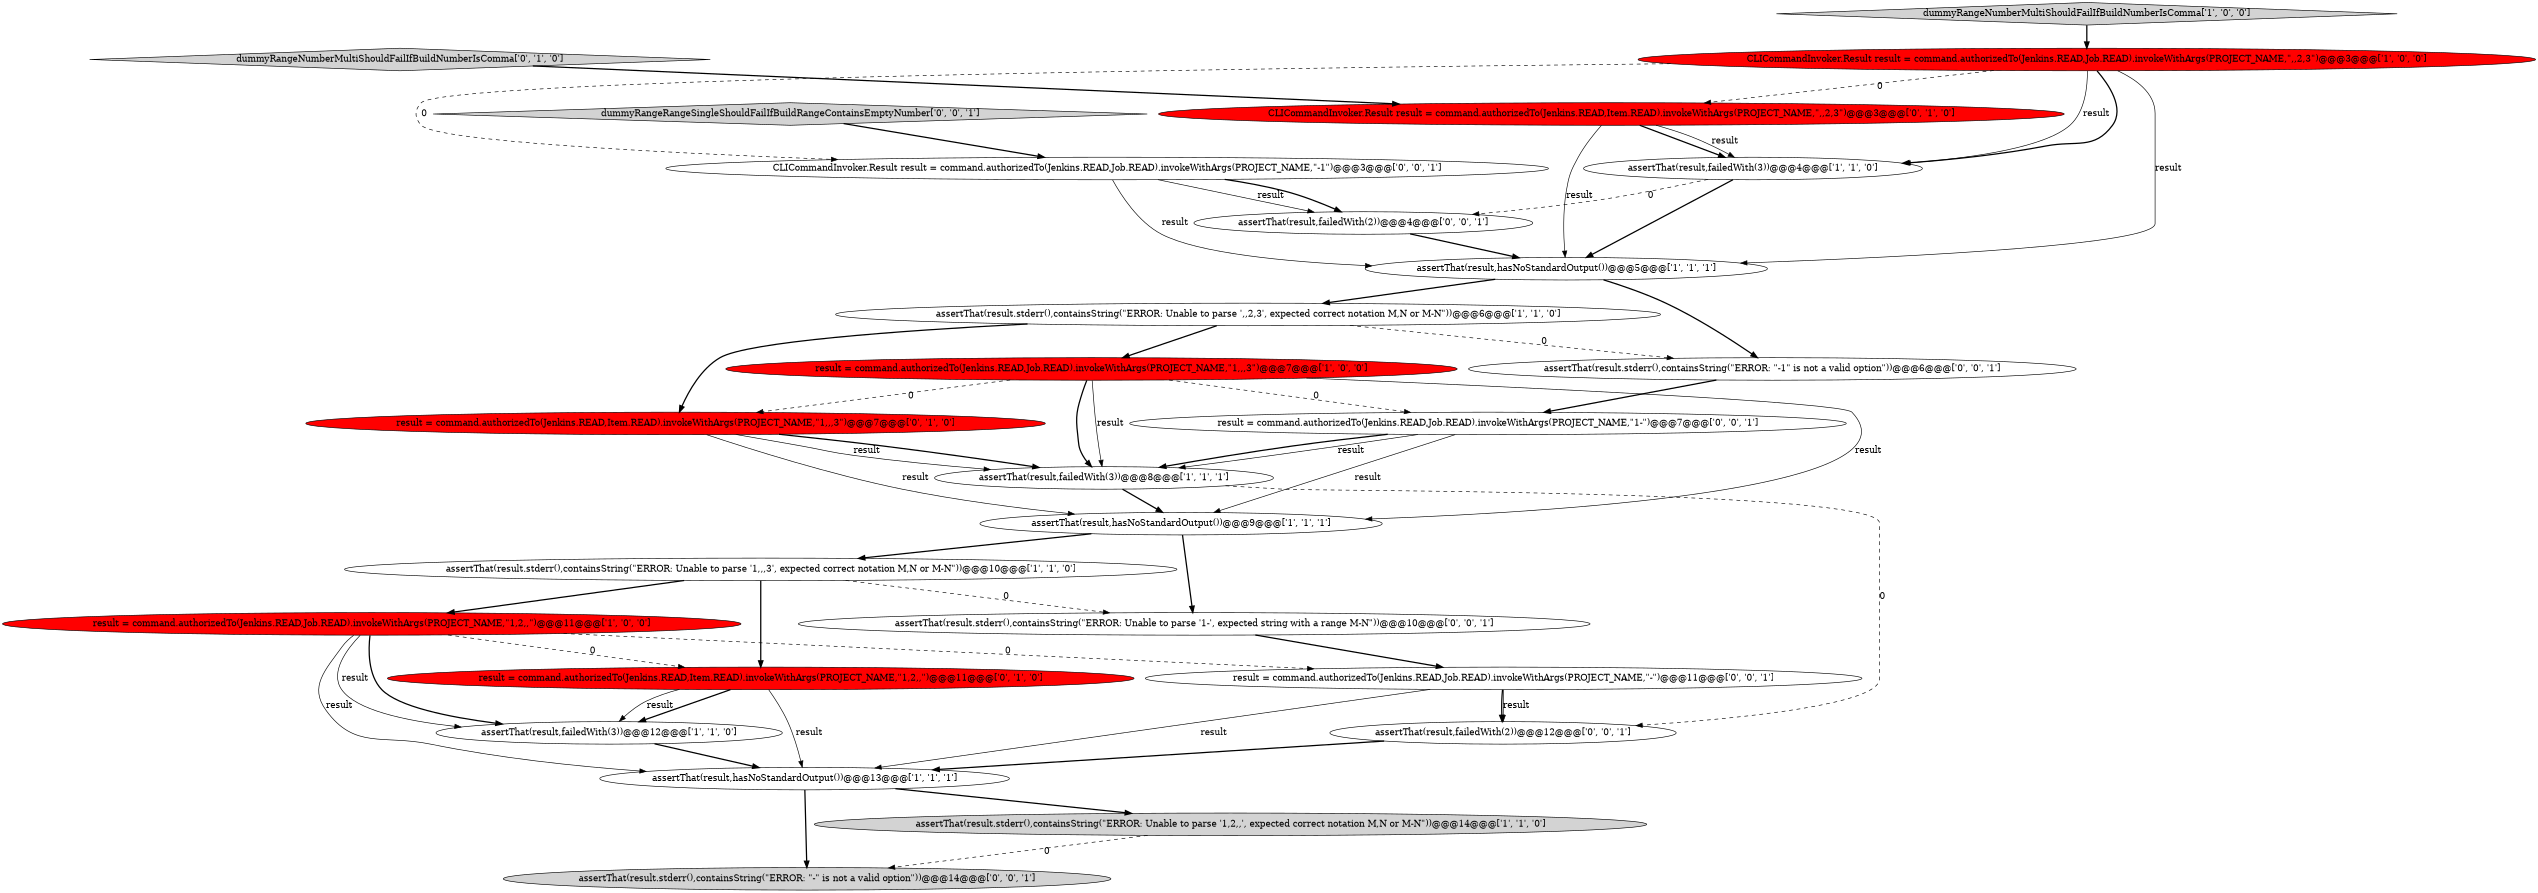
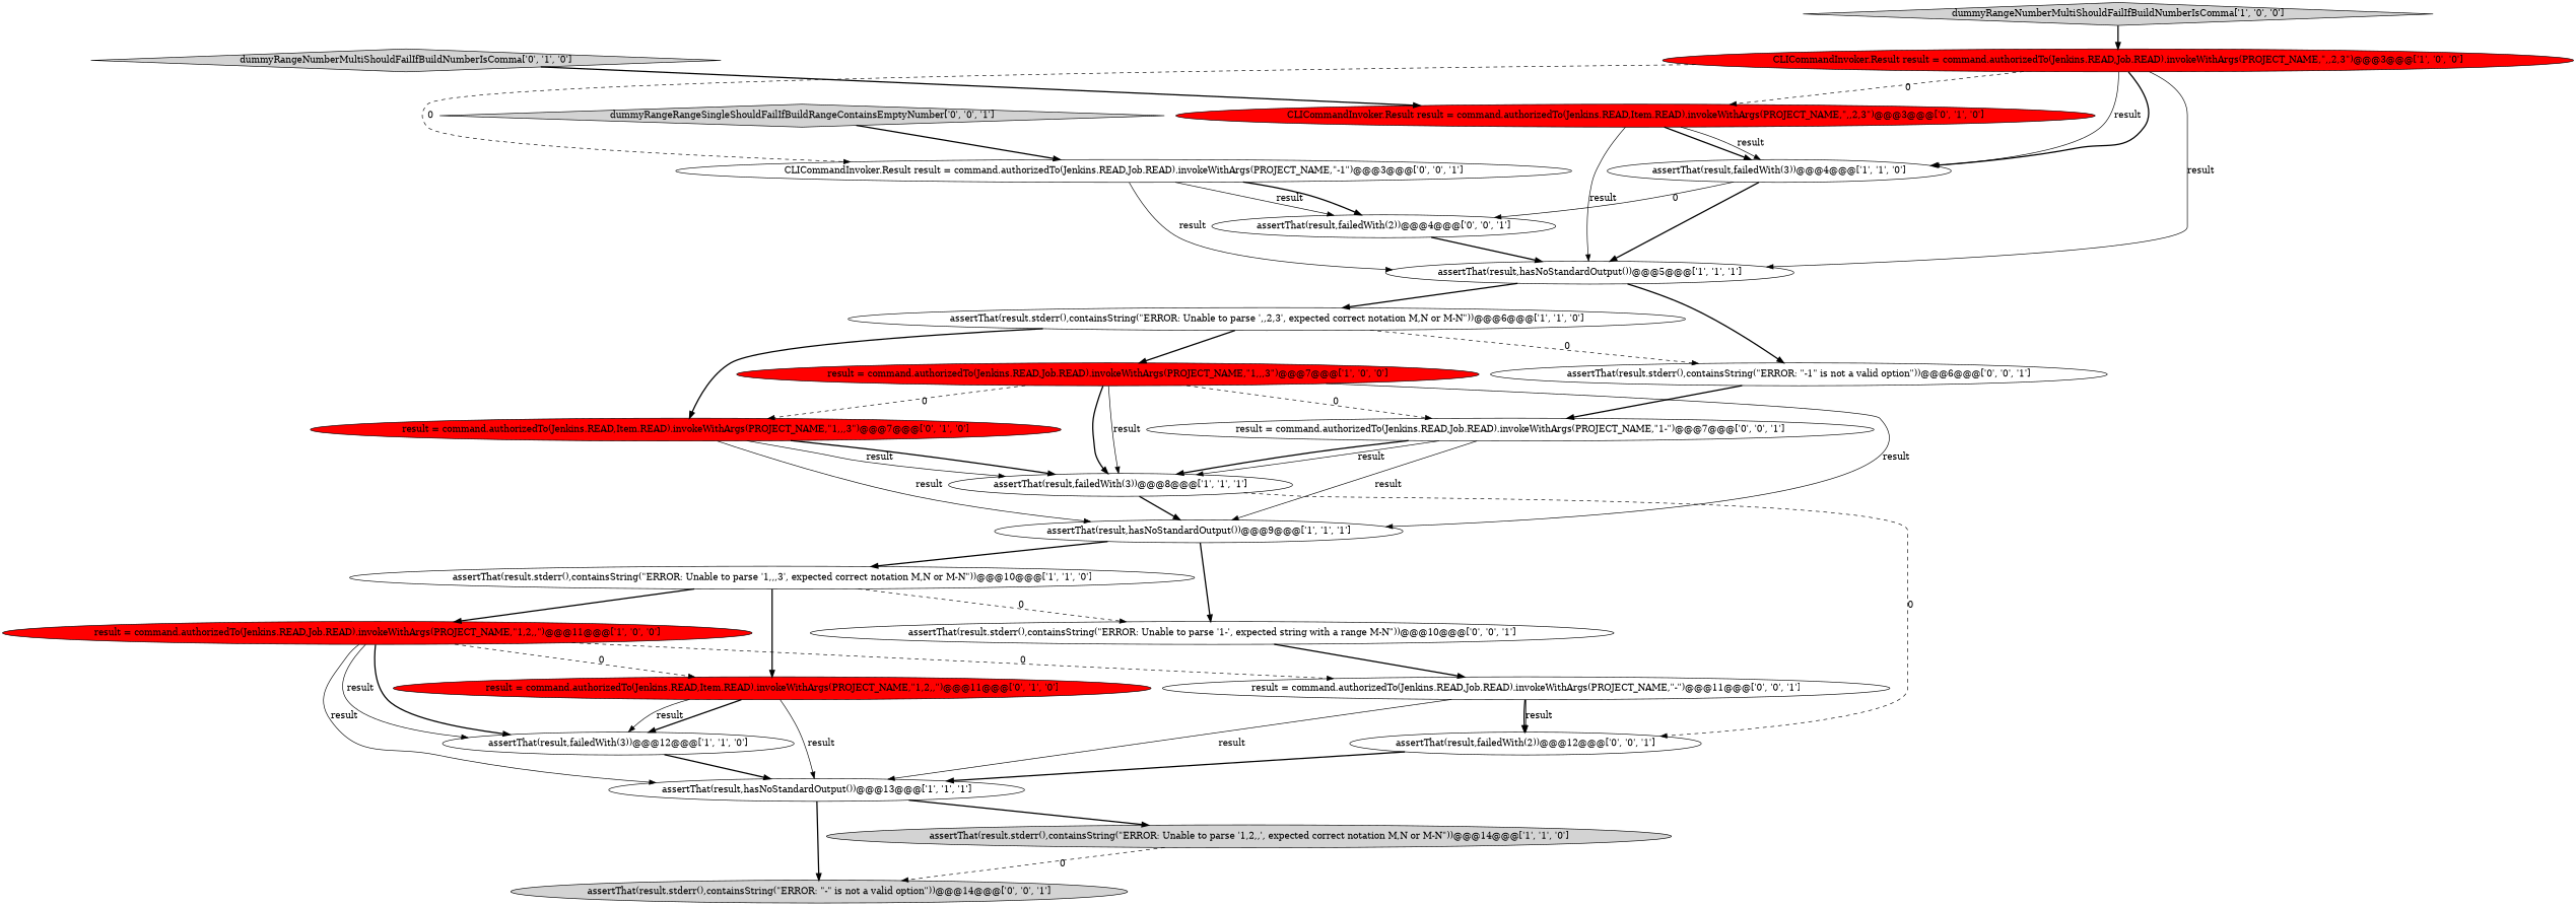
  digraph {
    node [fillcolor=white shape=ellipse style=filled]
    edge [style=bold]
    n1 [label="assertThat(result.stderr(),containsString(\"ERROR: Unable to parse ',,2,3', expected correct notation M,N or M-N\"))@@@6@@@['1', '1', '0']"]
    n2 [fillcolor=red label="result = command.authorizedTo(Jenkins.READ,Job.READ).invokeWithArgs(PROJECT_NAME,\"1,,,3\")@@@7@@@['1', '0', '0']"]
    n3 [fillcolor=red label="result = command.authorizedTo(Jenkins.READ,Item.READ).invokeWithArgs(PROJECT_NAME,\"1,,,3\")@@@7@@@['0', '1', '0']"]
    n4 [label="assertThat(result.stderr(),containsString(\"ERROR: \"-1\" is not a valid option\"))@@@6@@@['0', '0', '1']"]
    n5 [label="assertThat(result,hasNoStandardOutput())@@@9@@@['1', '1', '1']"]
    n6 [label="result = command.authorizedTo(Jenkins.READ,Job.READ).invokeWithArgs(PROJECT_NAME,\"1-\")@@@7@@@['0', '0', '1']"]
    n7 [label="assertThat(result,failedWith(3))@@@8@@@['1', '1', '1']"]
    n8 [fillcolor=red label="CLICommandInvoker.Result result = command.authorizedTo(Jenkins.READ,Job.READ).invokeWithArgs(PROJECT_NAME,\",,2,3\")@@@3@@@['1', '0', '0']"]
    n9 [label="CLICommandInvoker.Result result = command.authorizedTo(Jenkins.READ,Job.READ).invokeWithArgs(PROJECT_NAME,\"-1\")@@@3@@@['0', '0', '1']"]
    n10 [label="assertThat(result,failedWith(3))@@@4@@@['1', '1', '0']"]
    n11 [label="assertThat(result,hasNoStandardOutput())@@@5@@@['1', '1', '1']"]
    n12 [fillcolor=red label="CLICommandInvoker.Result result = command.authorizedTo(Jenkins.READ,Item.READ).invokeWithArgs(PROJECT_NAME,\",,2,3\")@@@3@@@['0', '1', '0']"]
    n13 [label="assertThat(result,failedWith(2))@@@4@@@['0', '0', '1']"]
    n14 [label="assertThat(result.stderr(),containsString(\"ERROR: Unable to parse '1-', expected string with a range M-N\"))@@@10@@@['0', '0', '1']"]
    n15 [label="assertThat(result.stderr(),containsString(\"ERROR: Unable to parse '1,,,3', expected correct notation M,N or M-N\"))@@@10@@@['1', '1', '0']"]
    n16 [label="result = command.authorizedTo(Jenkins.READ,Job.READ).invokeWithArgs(PROJECT_NAME,\"-\")@@@11@@@['0', '0', '1']"]
    n17 [fillcolor=red label="result = command.authorizedTo(Jenkins.READ,Job.READ).invokeWithArgs(PROJECT_NAME,\"1,2,,\")@@@11@@@['1', '0', '0']"]
    n18 [fillcolor=red label="result = command.authorizedTo(Jenkins.READ,Item.READ).invokeWithArgs(PROJECT_NAME,\"1,2,,\")@@@11@@@['0', '1', '0']"]
    n19 [label="assertThat(result,failedWith(2))@@@12@@@['0', '0', '1']"]
    n20 [fillcolor=lightgray label="dummyRangeNumberMultiShouldFailIfBuildNumberIsComma['1', '0', '0']" shape=diamond]
    n21 [label="assertThat(result,hasNoStandardOutput())@@@13@@@['1', '1', '1']"]
    n22 [fillcolor=lightgray label="assertThat(result.stderr(),containsString(\"ERROR: \"-\" is not a valid option\"))@@@14@@@['0', '0', '1']"]
    n23 [fillcolor=lightgray label="assertThat(result.stderr(),containsString(\"ERROR: Unable to parse '1,2,,', expected correct notation M,N or M-N\"))@@@14@@@['1', '1', '0']"]
    n24 [label="assertThat(result,failedWith(3))@@@12@@@['1', '1', '0']"]
    n25 [fillcolor=lightgray label="dummyRangeRangeSingleShouldFailIfBuildRangeContainsEmptyNumber['0', '0', '1']" shape=diamond]
    n26 [fillcolor=lightgray label="dummyRangeNumberMultiShouldFailIfBuildNumberIsComma['0', '1', '0']" shape=diamond]
    n1 -> n2
    n1 -> n3
    n1 -> n4 [label=0 style=dashed]
    n2 -> n3 [label=0 style=dashed]
    n2 -> n5 [label=result style=solid]
    n2 -> n6 [label=0 style=dashed]
    n2 -> n7
    n2 -> n7 [label=result style=solid]
    n3 -> n5 [label=result style=solid]
    n3 -> n7
    n3 -> n7 [label=result style=solid]
    n4 -> n6
    n5 -> n14
    n5 -> n15
    n6 -> n5 [label=result style=solid]
    n6 -> n7
    n6 -> n7 [label=result style=solid]
    n7 -> n5
    n7 -> n19 [label=0 style=dashed]
    n8 -> n9 [label=0 style=dashed]
    n8 -> n10 [label=result style=solid]
    n8 -> n10
    n8 -> n11 [label=result style=solid]
    n8 -> n12 [label=0 style=dashed]
    n9 -> n11 [label=result style=solid]
    n9 -> n13 [label=result style=solid]
    n9 -> n13
    n10 -> n11
-   n10 -> n13 [label=0 style=dashed]
+   n10 -> n13 [label=0 style=solid]
    n11 -> n1
    n11 -> n4
    n12 -> n10
    n12 -> n10 [label=result style=solid]
    n12 -> n11 [label=result style=solid]
    n13 -> n11
    n14 -> n16
    n15 -> n14 [label=0 style=dashed]
    n15 -> n17
    n15 -> n18
    n16 -> n19
    n16 -> n19 [label=result style=solid]
    n16 -> n21 [label=result style=solid]
    n17 -> n16 [label=0 style=dashed]
    n17 -> n18 [label=0 style=dashed]
    n17 -> n21 [label=result style=solid]
    n17 -> n24
    n17 -> n24 [label=result style=solid]
    n18 -> n21 [label=result style=solid]
    n18 -> n24
    n18 -> n24 [label=result style=solid]
    n19 -> n21
    n20 -> n8
    n21 -> n22
    n21 -> n23
    n23 -> n22 [label=0 style=dashed]
    n24 -> n21
    n25 -> n9
    n26 -> n12
  }
